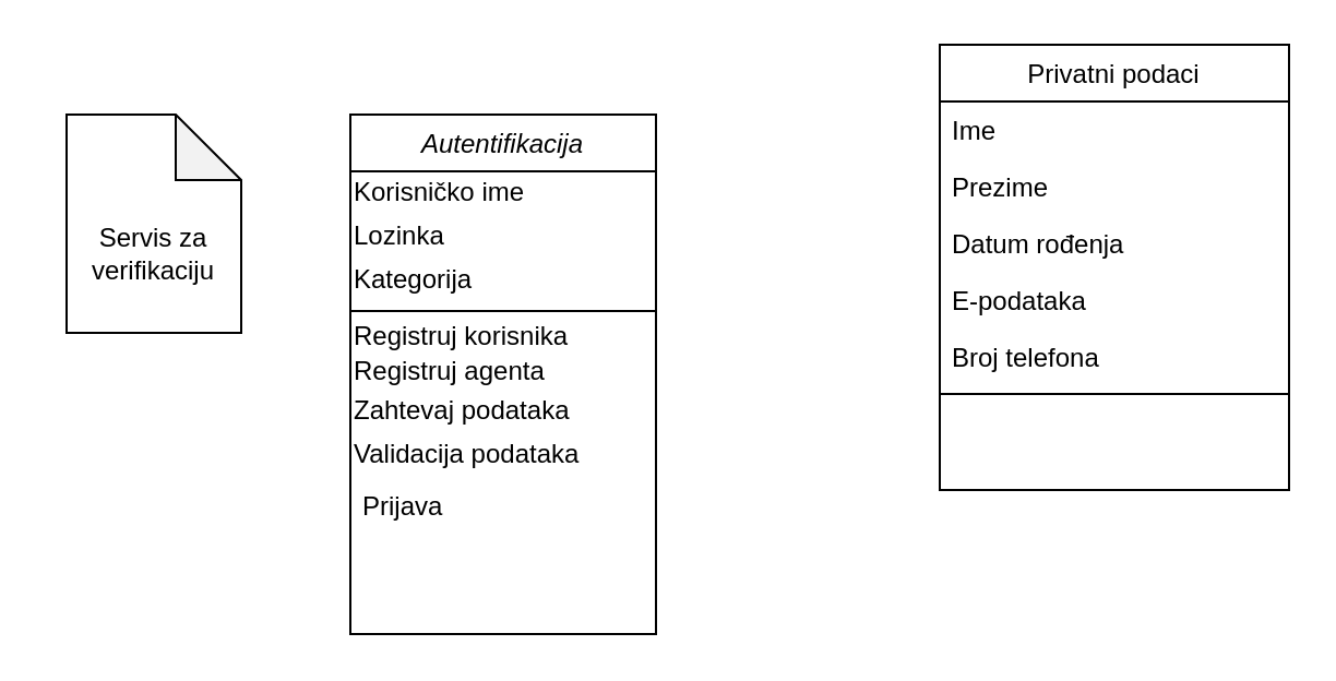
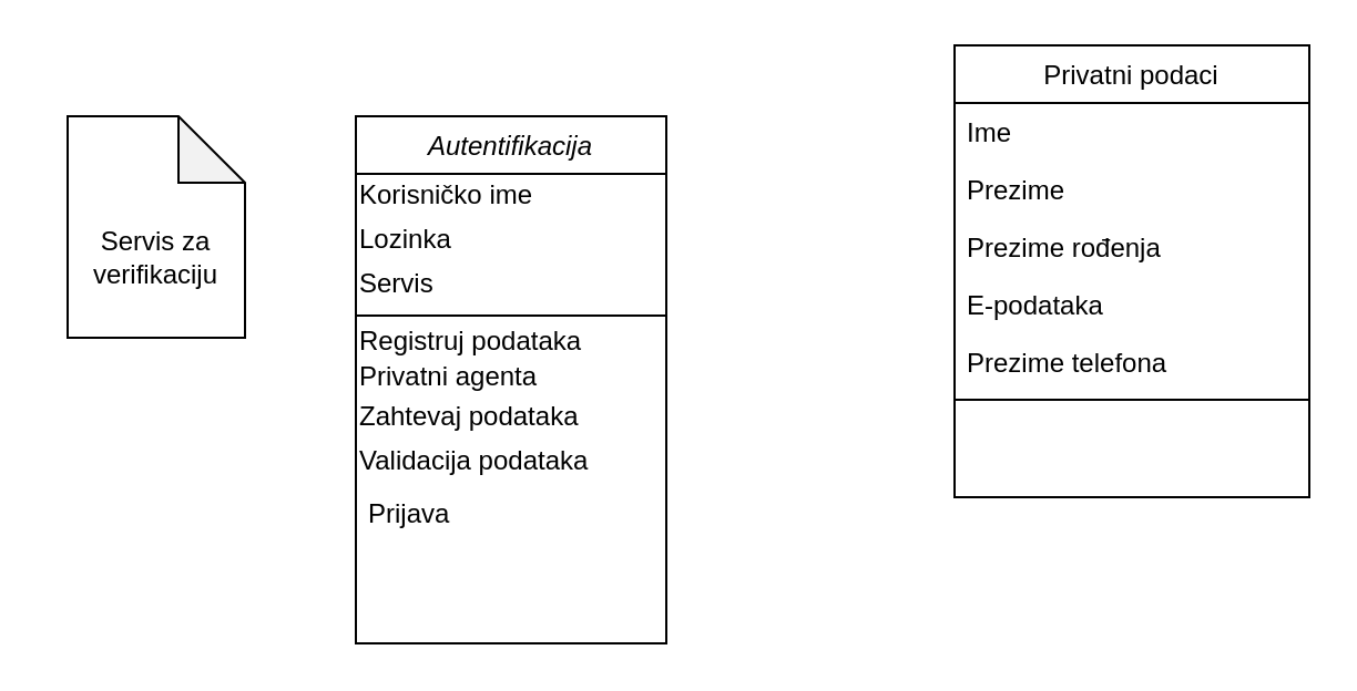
  <mxCell id="0" />
  <mxCell id="1" parent="0" />
  <mxCell id="2" value="Autentifikacija" style="swimlane;fontStyle=2;align=center;verticalAlign=top;childLayout=stackLayout;horizontal=1;startSize=26;horizontalStack=0;resizeParent=1;resizeLast=0;collapsible=1;marginBottom=0;rounded=0;shadow=0;strokeWidth=1;" parent="1" vertex="1"><mxGeometry x="160" y="52" width="140" height="238" as="geometry"><mxRectangle x="230" y="140" width="160" height="26" as="alternateBounds" /></mxGeometry></mxCell>
  <mxCell id="3" value="Korisničko ime" style="text;html=1;strokeColor=none;fillColor=none;align=left;verticalAlign=middle;whiteSpace=wrap;rounded=0;" parent="2" vertex="1"><mxGeometry y="26" width="140" height="20" as="geometry" /></mxCell>
  <mxCell id="4" value="Lozinka" style="text;html=1;strokeColor=none;fillColor=none;align=left;verticalAlign=middle;whiteSpace=wrap;rounded=0;" parent="2" vertex="1"><mxGeometry y="46" width="140" height="20" as="geometry" /></mxCell>
- <mxCell id="5" value="Kategorija" style="text;html=1;strokeColor=none;fillColor=none;align=left;verticalAlign=middle;whiteSpace=wrap;rounded=0;" parent="2" vertex="1"><mxGeometry y="66" width="140" height="20" as="geometry" /></mxCell>
+ <mxCell id="5" value="Servis" style="text;html=1;strokeColor=none;fillColor=none;align=left;verticalAlign=middle;whiteSpace=wrap;rounded=0;" parent="2" vertex="1"><mxGeometry y="66" width="140" height="20" as="geometry" /></mxCell>
  <mxCell id="6" value="" style="line;html=1;strokeWidth=1;align=left;verticalAlign=middle;spacingTop=-1;spacingLeft=3;spacingRight=3;rotatable=0;labelPosition=right;points=[];portConstraint=eastwest;" parent="2" vertex="1"><mxGeometry y="86" width="140" height="8" as="geometry" /></mxCell>
- <mxCell id="7" value="Registruj korisnika" style="text;html=1;strokeColor=none;fillColor=none;align=left;verticalAlign=middle;whiteSpace=wrap;rounded=0;" parent="2" vertex="1"><mxGeometry y="94" width="140" height="16" as="geometry" /></mxCell>
- <mxCell id="8" value="Registruj agenta" style="text;html=1;strokeColor=none;fillColor=none;align=left;verticalAlign=middle;whiteSpace=wrap;rounded=0;" parent="2" vertex="1"><mxGeometry y="110" width="140" height="16" as="geometry" /></mxCell>
+ <mxCell id="7" value="Registruj podataka" style="text;html=1;strokeColor=none;fillColor=none;align=left;verticalAlign=middle;whiteSpace=wrap;rounded=0;" parent="2" vertex="1"><mxGeometry y="94" width="140" height="16" as="geometry" /></mxCell>
+ <mxCell id="8" value="Privatni agenta" style="text;html=1;strokeColor=none;fillColor=none;align=left;verticalAlign=middle;whiteSpace=wrap;rounded=0;" parent="2" vertex="1"><mxGeometry y="110" width="140" height="16" as="geometry" /></mxCell>
  <mxCell id="9" value="Zahtevaj podataka" style="text;html=1;strokeColor=none;fillColor=none;align=left;verticalAlign=middle;whiteSpace=wrap;rounded=0;" parent="2" vertex="1"><mxGeometry y="126" width="140" height="20" as="geometry" /></mxCell>
  <mxCell id="10" value="Validacija podataka" style="text;html=1;strokeColor=none;fillColor=none;align=left;verticalAlign=middle;whiteSpace=wrap;rounded=0;" parent="2" vertex="1"><mxGeometry y="146" width="140" height="20" as="geometry" /></mxCell>
  <mxCell id="11" value="Prijava" style="text;align=left;verticalAlign=top;spacingLeft=4;spacingRight=4;overflow=hidden;rotatable=0;points=[[0,0.5],[1,0.5]];portConstraint=eastwest;" parent="2" vertex="1"><mxGeometry y="166" width="140" height="26" as="geometry" /></mxCell>
  <mxCell id="12" value="Privatni podaci" style="swimlane;fontStyle=0;align=center;verticalAlign=top;childLayout=stackLayout;horizontal=1;startSize=26;horizontalStack=0;resizeParent=1;resizeLast=0;collapsible=1;marginBottom=0;rounded=0;shadow=0;strokeWidth=1;" parent="1" vertex="1"><mxGeometry x="430" y="20" width="160" height="204" as="geometry"><mxRectangle x="550" y="140" width="160" height="26" as="alternateBounds" /></mxGeometry></mxCell>
  <mxCell id="13" value="Ime" style="text;align=left;verticalAlign=top;spacingLeft=4;spacingRight=4;overflow=hidden;rotatable=0;points=[[0,0.5],[1,0.5]];portConstraint=eastwest;" parent="12" vertex="1"><mxGeometry y="26" width="160" height="26" as="geometry" /></mxCell>
  <mxCell id="14" value="Prezime" style="text;align=left;verticalAlign=top;spacingLeft=4;spacingRight=4;overflow=hidden;rotatable=0;points=[[0,0.5],[1,0.5]];portConstraint=eastwest;rounded=0;shadow=0;html=0;" parent="12" vertex="1"><mxGeometry y="52" width="160" height="26" as="geometry" /></mxCell>
- <mxCell id="15" value="Datum rođenja" style="text;align=left;verticalAlign=top;spacingLeft=4;spacingRight=4;overflow=hidden;rotatable=0;points=[[0,0.5],[1,0.5]];portConstraint=eastwest;rounded=0;shadow=0;html=0;" parent="12" vertex="1"><mxGeometry y="78" width="160" height="26" as="geometry" /></mxCell>
+ <mxCell id="15" value="Prezime rođenja" style="text;align=left;verticalAlign=top;spacingLeft=4;spacingRight=4;overflow=hidden;rotatable=0;points=[[0,0.5],[1,0.5]];portConstraint=eastwest;rounded=0;shadow=0;html=0;" parent="12" vertex="1"><mxGeometry y="78" width="160" height="26" as="geometry" /></mxCell>
  <mxCell id="16" value="E-podataka" style="text;align=left;verticalAlign=top;spacingLeft=4;spacingRight=4;overflow=hidden;rotatable=0;points=[[0,0.5],[1,0.5]];portConstraint=eastwest;rounded=0;shadow=0;html=0;" parent="12" vertex="1"><mxGeometry y="104" width="160" height="26" as="geometry" /></mxCell>
- <mxCell id="17" value="Broj telefona" style="text;align=left;verticalAlign=top;spacingLeft=4;spacingRight=4;overflow=hidden;rotatable=0;points=[[0,0.5],[1,0.5]];portConstraint=eastwest;rounded=0;shadow=0;html=0;" parent="12" vertex="1"><mxGeometry y="130" width="160" height="26" as="geometry" /></mxCell>
+ <mxCell id="17" value="Prezime telefona" style="text;align=left;verticalAlign=top;spacingLeft=4;spacingRight=4;overflow=hidden;rotatable=0;points=[[0,0.5],[1,0.5]];portConstraint=eastwest;rounded=0;shadow=0;html=0;" parent="12" vertex="1"><mxGeometry y="130" width="160" height="26" as="geometry" /></mxCell>
  <mxCell id="18" value="" style="line;html=1;strokeWidth=1;align=left;verticalAlign=middle;spacingTop=-1;spacingLeft=3;spacingRight=3;rotatable=0;labelPosition=right;points=[];portConstraint=eastwest;" parent="12" vertex="1"><mxGeometry y="156" width="160" height="8" as="geometry" /></mxCell>
  <mxCell id="19" value="" style="shape=note;whiteSpace=wrap;html=1;backgroundOutline=1;darkOpacity=0.05;" parent="1" vertex="1"><mxGeometry x="30" y="52" width="80" height="100" as="geometry" /></mxCell>
  <mxCell id="20" value="Servis za&lt;br&gt;verifikaciju" style="text;html=1;strokeColor=none;fillColor=none;align=center;verticalAlign=middle;whiteSpace=wrap;rounded=0;" parent="1" vertex="1"><mxGeometry x="20" y="106" width="100" height="20" as="geometry" /></mxCell>
